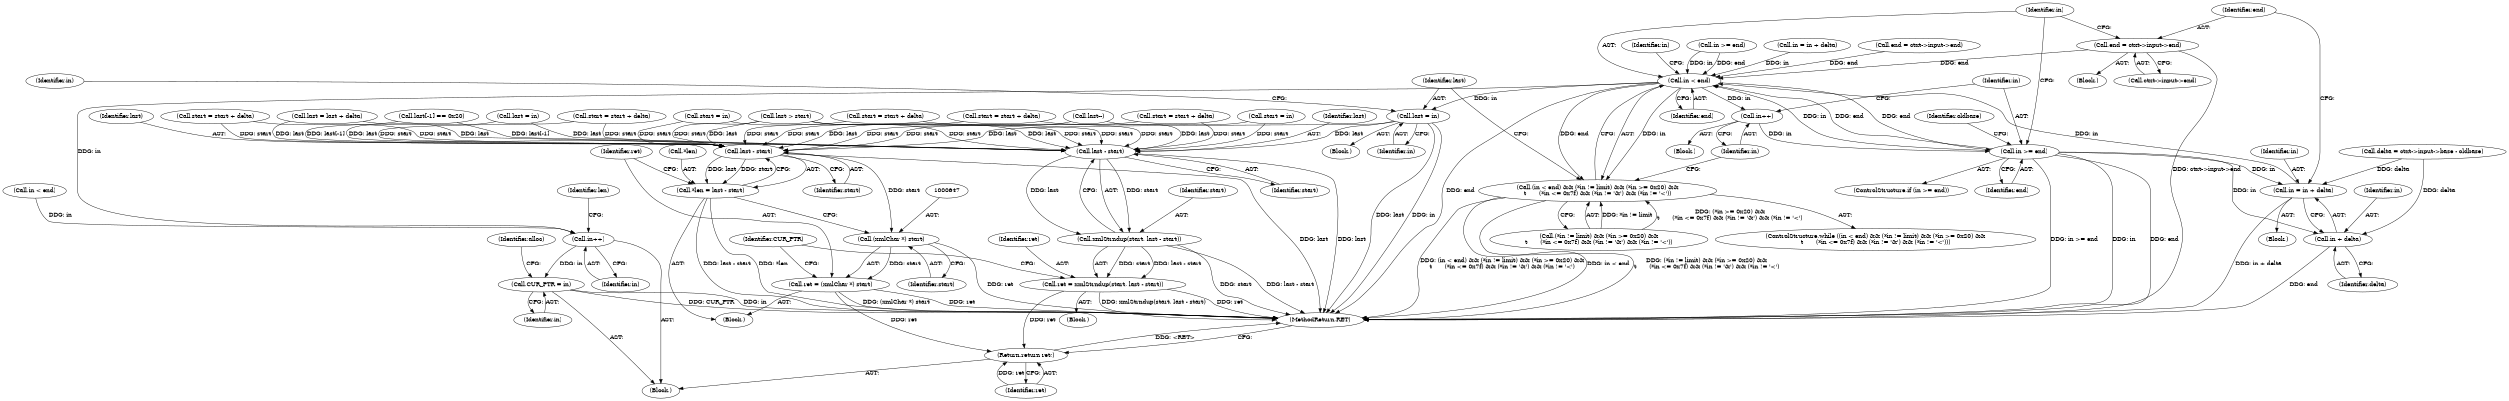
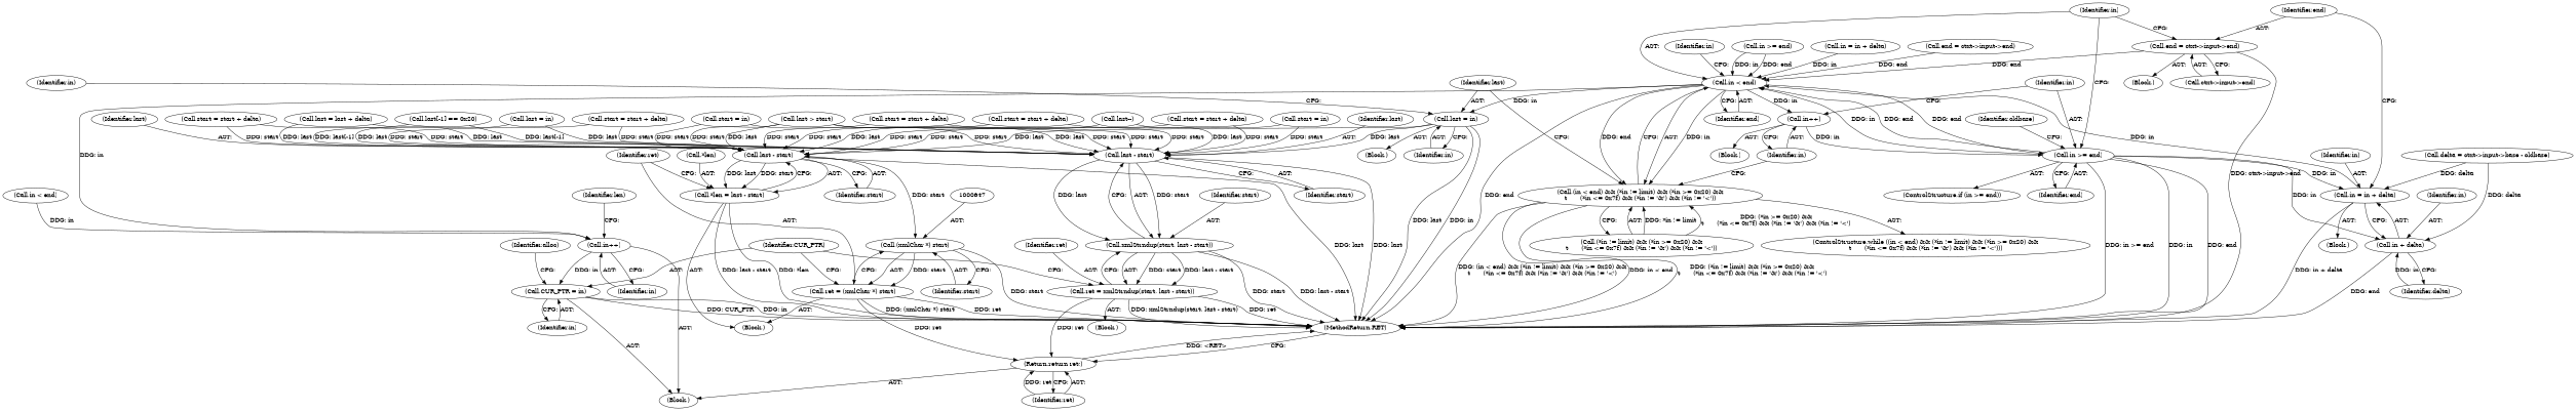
  digraph {
    n1 [label="(Call,end = ctxt->input->end)"]
    n2 [label="(Call,in < end)"]
    n3 [label="(MethodReturn,RET)"]
    n4 [label="(Block,)"]
    n5 [label="(Call,ctxt->input->end)"]
    n6 [label="(Call,(in < end) && (*in != limit) && (*in >= 0x20) &&\n\t       (*in <= 0x7f) && (*in != '&') && (*in != '<'))"]
    n7 [label="(Call,in++)"]
    n8 [label="(Call,in >= end)"]
    n9 [label="(Call,last = in)"]
    n10 [label="(Call,in++)"]
    n11 [label="(Identifier,end)"]
    n12 [label="(Return,return ret;)"]
    n13 [label="(ControlStructure,while ((in < end) && (*in != limit) && (*in >= 0x20) &&\n\t       (*in <= 0x7f) && (*in != '&') && (*in != '<')))"]
    n14 [label="(Call,(*in != limit) && (*in >= 0x20) &&\n\t       (*in <= 0x7f) && (*in != '&') && (*in != '<'))"]
    n15 [label="(Identifier,in)"]
    n16 [label="(Block,)"]
    n17 [label="(Call,in = in + delta)"]
    n18 [label="(Call,in + delta)"]
    n19 [label="(ControlStructure,if (in >= end))"]
    n20 [label="(Identifier,end)"]
    n21 [label="(Call,last - start)"]
    n22 [label="(Call,last - start)"]
    n23 [label="(Block,)"]
    n24 [label="(Identifier,in)"]
    n25 [label="(Block,)"]
    n26 [label="(Call,CUR_PTR = in)"]
    n27 [label="(Identifier,in)"]
    n28 [label="(Block,)"]
    n29 [label="(Identifier,delta)"]
    n30 [label="(Call,*len = last - start)"]
    n31 [label="(Call,(xmlChar *) start)"]
    n32 [label="(Identifier,start)"]
    n33 [label="(Call,xmlStrndup(start, last - start))"]
    n34 [label="(Identifier,start)"]
    n35 [label="(Block,)"]
    n36 [label="(Call,ret = (xmlChar *) start)"]
    n37 [label="(Identifier,start)"]
    n38 [label="(Identifier,ret)"]
    n39 [label="(Call,ret = xmlStrndup(start, last - start))"]
    n40 [label="(Block,)"]
    n41 [label="(Identifier,in)"]
    n42 [label="(Call,delta = ctxt->input->base - oldbase)"]
    n43 [label="(Call,last > start)"]
    n44 [label="(Identifier,last)"]
    n45 [label="(Identifier,start)"]
    n46 [label="(Call,last = last + delta)"]
    n47 [label="(Call,start = start + delta)"]
    n48 [label="(Call,start = start + delta)"]
    n49 [label="(Identifier,ret)"]
    n50 [label="(Identifier,alloc)"]
    n51 [label="(Identifier,in)"]
    n52 [label="(Call,last[-1] == 0x20)"]
    n53 [label="(Call,*len)"]
    n54 [label="(Call,start = start + delta)"]
    n55 [label="(Identifier,end)"]
    n56 [label="(Call,in < end)"]
    n57 [label="(Identifier,in)"]
    n58 [label="(Call,end = ctxt->input->end)"]
    n59 [label="(Call,last--)"]
    n60 [label="(Identifier,in)"]
    n61 [label="(Identifier,in)"]
    n62 [label="(Call,last = in)"]
    n63 [label="(Call,start = start + delta)"]
    n64 [label="(Identifier,last)"]
    n65 [label="(Identifier,ret)"]
    n66 [label="(Call,start = in)"]
    n67 [label="(Identifier,oldbase)"]
    n68 [label="(Call,in >= end)"]
    n69 [label="(Identifier,in)"]
    n70 [label="(Call,start = in)"]
    n71 [label="(Call,in = in + delta)"]
    n72 [label="(Identifier,in)"]
    n73 [label="(Identifier,CUR_PTR)"]
    n74 [label="(Call,start = start + delta)"]
    n75 [label="(Identifier,len)"]
    n76 [label="(Identifier,last)"]
    1000647
    n1 -> n2 [label="DDG: end"]
    n1 -> n3 [label="DDG: ctxt->input->end"]
    n1 -> n4 [label="AST: "]
    n1 -> n5 [label="CFG: "]
    n2 -> n3 [label="DDG: end"]
    n2 -> n6 [label="AST: "]
    n2 -> n6 [label="DDG: in"]
    n2 -> n6 [label="DDG: end"]
    n2 -> n7 [label="DDG: in"]
    n2 -> n8 [label="DDG: end"]
    n2 -> n9 [label="DDG: in"]
    n2 -> n10 [label="DDG: in"]
    n2 -> n11 [label="CFG: "]
    n3 -> n12 [label="CFG: "]
    n5 -> n1 [label="AST: "]
    n6 -> n2 [label="CFG: "]
    n6 -> n3 [label="DDG: (in < end) && (*in != limit) && (*in >= 0x20) &&\n\t       (*in <= 0x7f) && (*in != '&') && (*in != '<')"]
    n6 -> n3 [label="DDG: in < end"]
    n6 -> n3 [label="DDG: (*in != limit) && (*in >= 0x20) &&\n\t       (*in <= 0x7f) && (*in != '&') && (*in != '<')"]
    n6 -> n13 [label="AST: "]
    n6 -> n14 [label="CFG: "]
    n7 -> n8 [label="DDG: in"]
    n7 -> n15 [label="CFG: "]
    n7 -> n16 [label="AST: "]
    n8 -> n2 [label="DDG: in"]
    n8 -> n2 [label="DDG: end"]
    n8 -> n3 [label="DDG: in"]
    n8 -> n3 [label="DDG: end"]
    n8 -> n3 [label="DDG: in >= end"]
    n8 -> n17 [label="DDG: in"]
    n8 -> n18 [label="DDG: in"]
    n8 -> n19 [label="AST: "]
    n8 -> n20 [label="CFG: "]
    n9 -> n3 [label="DDG: last"]
    n9 -> n3 [label="DDG: in"]
    n9 -> n21 [label="DDG: last"]
    n9 -> n22 [label="DDG: last"]
    n9 -> n23 [label="AST: "]
    n9 -> n24 [label="CFG: "]
    n10 -> n25 [label="AST: "]
    n10 -> n26 [label="DDG: in"]
    n10 -> n27 [label="CFG: "]
    n11 -> n2 [label="AST: "]
    n12 -> n3 [label="DDG: <RET>"]
    n12 -> n25 [label="AST: "]
    n12 -> n38 [label="CFG: "]
    n14 -> n6 [label="AST: "]
    n14 -> n6 [label="DDG: *in != limit"]
    n14 -> n6 [label="DDG: (*in >= 0x20) &&\n\t       (*in <= 0x7f) && (*in != '&') && (*in != '<')"]
    n15 -> n6 [label="CFG: "]
    n15 -> n7 [label="AST: "]
    n17 -> n2 [label="DDG: in"]
    n17 -> n3 [label="DDG: in + delta"]
    n17 -> n18 [label="CFG: "]
    n17 -> n28 [label="AST: "]
    n18 -> n3 [label="DDG: end"]
    n18 -> n17 [label="AST: "]
    n18 -> n29 [label="CFG: "]
    n20 -> n8 [label="AST: "]
    n21 -> n3 [label="DDG: last"]
    n21 -> n30 [label="AST: "]
    n21 -> n30 [label="DDG: last"]
    n21 -> n30 [label="DDG: start"]
    n21 -> n31 [label="DDG: start"]
    n21 -> n32 [label="CFG: "]
    n22 -> n3 [label="DDG: last"]
    n22 -> n33 [label="AST: "]
    n22 -> n33 [label="DDG: start"]
    n22 -> n33 [label="DDG: last"]
    n22 -> n34 [label="CFG: "]
    n24 -> n9 [label="AST: "]
    n26 -> n3 [label="DDG: in"]
    n26 -> n3 [label="DDG: CUR_PTR"]
    n26 -> n25 [label="AST: "]
    n26 -> n41 [label="CFG: "]
    n27 -> n10 [label="AST: "]
-   n29 -> n18 [label="AST: "]
+   n29 -> n18 [label="DDG: in"]
    n30 -> n3 [label="DDG: last - start"]
    n30 -> n3 [label="DDG: *len"]
    n30 -> n21 [label="CFG: "]
    n30 -> n35 [label="AST: "]
-   n31 -> n3 [label="DDG: ret"]
+   n31 -> n3 [label="DDG: start"]
    n31 -> n36 [label="AST: "]
    n31 -> n36 [label="DDG: start"]
    n31 -> n37 [label="CFG: "]
    n32 -> n21 [label="AST: "]
    n33 -> n3 [label="DDG: start"]
    n33 -> n3 [label="DDG: last - start"]
    n33 -> n22 [label="CFG: "]
    n33 -> n39 [label="AST: "]
    n33 -> n39 [label="DDG: start"]
    n33 -> n39 [label="DDG: last - start"]
    n34 -> n22 [label="AST: "]
    n36 -> n3 [label="DDG: (xmlChar *) start"]
    n36 -> n3 [label="DDG: ret"]
    n36 -> n12 [label="DDG: ret"]
-   n30 -> n31 [label="CFG: "]
+   n36 -> n31 [label="CFG: "]
    n36 -> n35 [label="AST: "]
    n37 -> n31 [label="AST: "]
    n38 -> n12 [label="AST: "]
    n38 -> n12 [label="DDG: ret"]
    n39 -> n3 [label="DDG: ret"]
    n39 -> n3 [label="DDG: xmlStrndup(start, last - start)"]
    n39 -> n12 [label="DDG: ret"]
+   n39 -> n33 [label="CFG: "]
    n39 -> n40 [label="AST: "]
    n41 -> n26 [label="AST: "]
    n42 -> n17 [label="DDG: delta"]
    n42 -> n18 [label="DDG: delta"]
    n43 -> n21 [label="DDG: last"]
    n43 -> n21 [label="DDG: start"]
    n43 -> n22 [label="DDG: last"]
    n43 -> n22 [label="DDG: start"]
    n44 -> n21 [label="AST: "]
    n45 -> n33 [label="AST: "]
    n46 -> n21 [label="DDG: last"]
    n46 -> n22 [label="DDG: last"]
    n47 -> n21 [label="DDG: start"]
    n47 -> n22 [label="DDG: start"]
    n48 -> n21 [label="DDG: start"]
    n48 -> n22 [label="DDG: start"]
    n49 -> n39 [label="AST: "]
    n50 -> n26 [label="CFG: "]
    n51 -> n18 [label="AST: "]
    n52 -> n21 [label="DDG: last[-1]"]
    n52 -> n22 [label="DDG: last[-1]"]
    n53 -> n30 [label="AST: "]
    n54 -> n21 [label="DDG: start"]
    n54 -> n22 [label="DDG: start"]
    n55 -> n1 [label="AST: "]
    n55 -> n17 [label="CFG: "]
    n56 -> n10 [label="DDG: in"]
    n57 -> n17 [label="AST: "]
    n58 -> n2 [label="DDG: end"]
    n59 -> n21 [label="DDG: last"]
    n59 -> n22 [label="DDG: last"]
    n60 -> n7 [label="CFG: "]
    n60 -> n8 [label="AST: "]
    n61 -> n2 [label="CFG: "]
    n62 -> n21 [label="DDG: last"]
    n62 -> n22 [label="DDG: last"]
    n63 -> n21 [label="DDG: start"]
    n63 -> n22 [label="DDG: start"]
    n64 -> n22 [label="AST: "]
    n65 -> n30 [label="CFG: "]
    n65 -> n36 [label="AST: "]
    n66 -> n21 [label="DDG: start"]
    n66 -> n22 [label="DDG: start"]
    n67 -> n8 [label="CFG: "]
    n68 -> n2 [label="DDG: in"]
    n68 -> n2 [label="DDG: end"]
    n69 -> n9 [label="CFG: "]
    n70 -> n21 [label="DDG: start"]
    n70 -> n22 [label="DDG: start"]
    n71 -> n2 [label="DDG: in"]
    n72 -> n1 [label="CFG: "]
    n72 -> n2 [label="AST: "]
    n72 -> n8 [label="CFG: "]
+   n73 -> n26 [label="AST: "]
    n73 -> n36 [label="CFG: "]
    n73 -> n39 [label="CFG: "]
    n74 -> n21 [label="DDG: start"]
    n74 -> n22 [label="DDG: start"]
    n75 -> n10 [label="CFG: "]
    n76 -> n6 [label="CFG: "]
    n76 -> n9 [label="AST: "]
    1000647 -> n31 [label="AST: "]
  }
